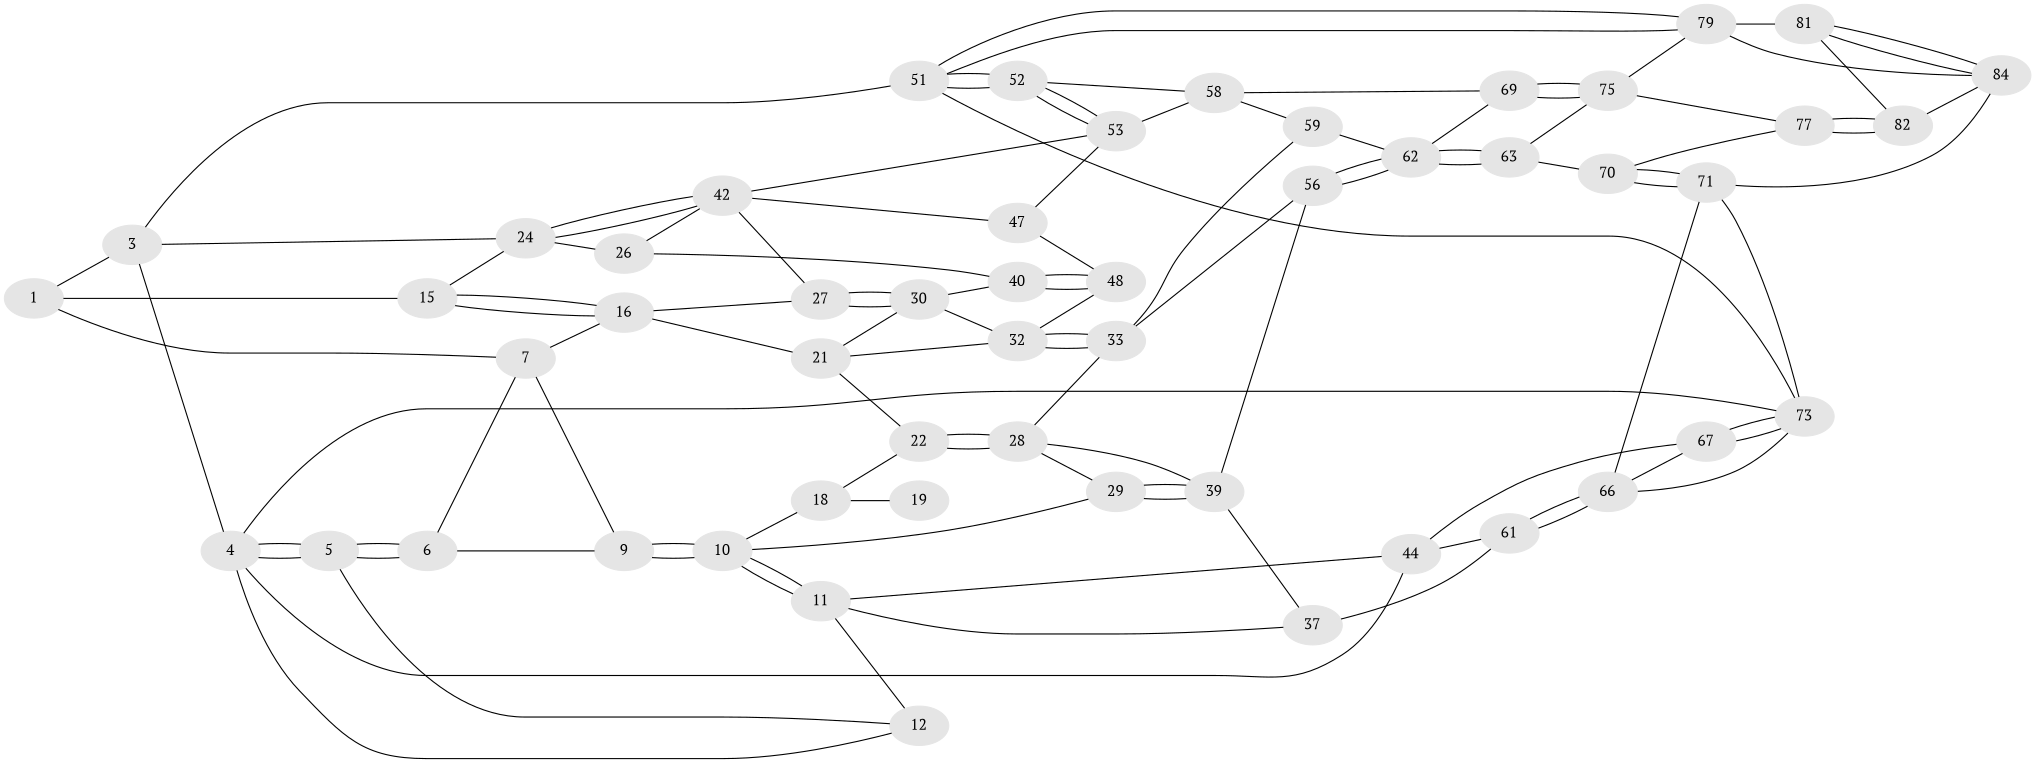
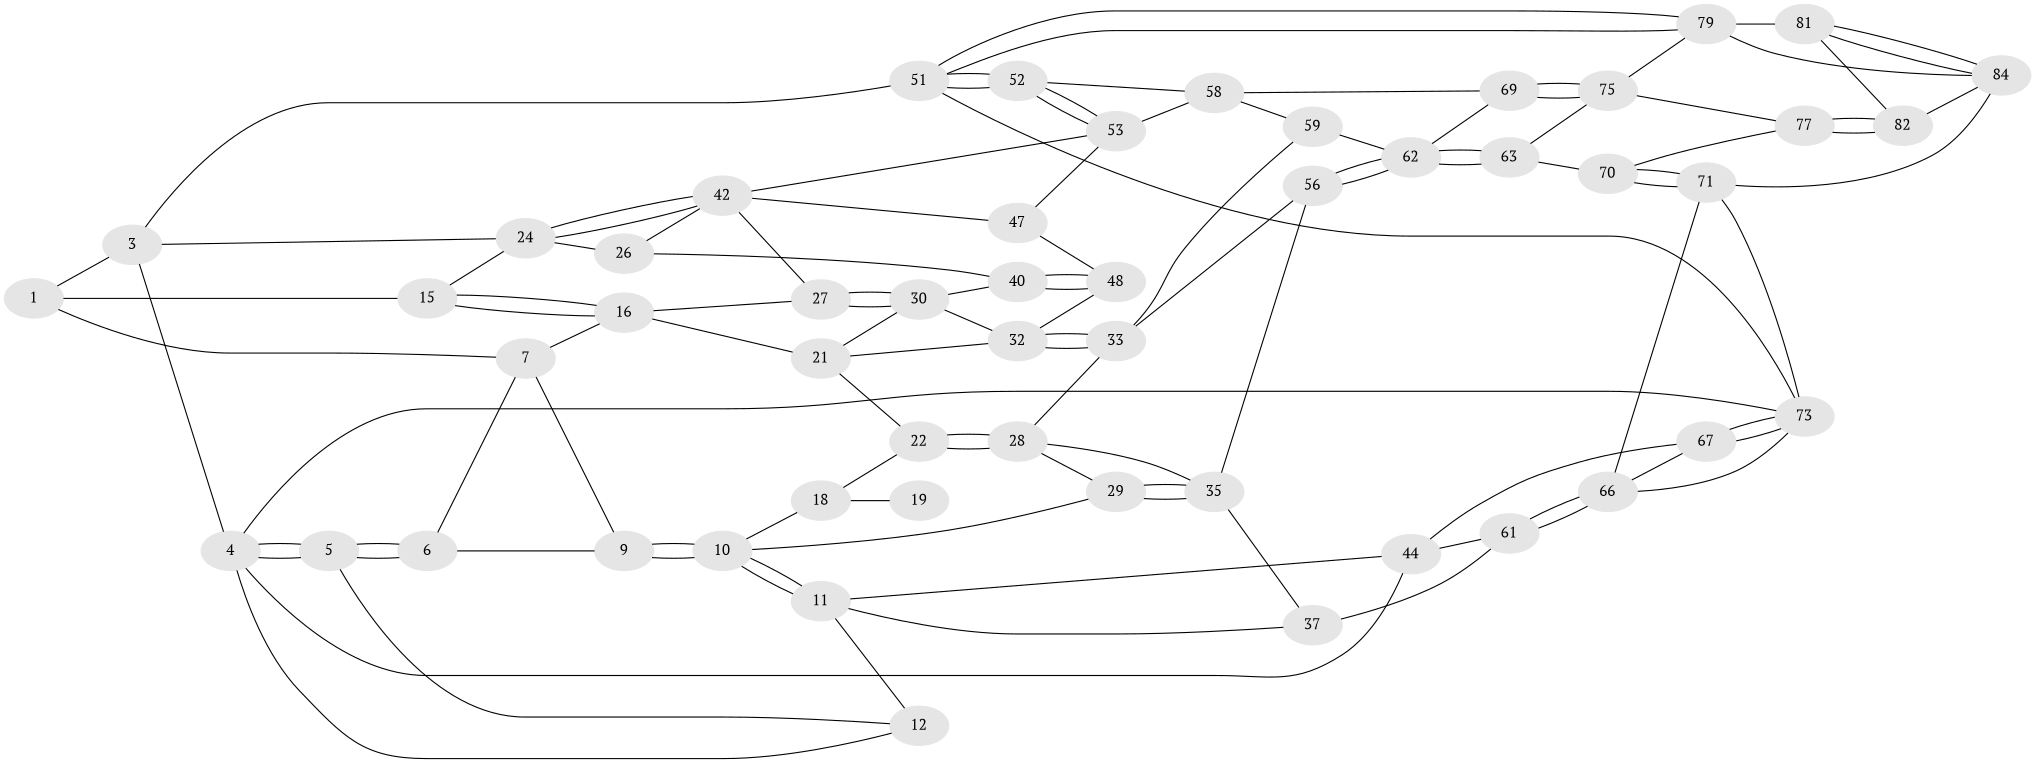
  graph {
    fontname="PT Serif"
    rankdir=LR
    node [color=gray90 fontname="PT Serif" style=filled]
    edge [fontname="PT Serif"]
    1 [super="+2"]
    3
    7 [super="+13"]
    15
    4 [super="+43"]
    24 [super="+25"]
    51
    9 [super="+14"]
    16 [super="+20"]
    5
    12
    44 [super="+45"]
    73 [super="+74"]
    26 [super="+39"]
    42 [super="+46"]
    52
    79 [super="+80"]
    6 [super="+8"]
    61
    67
    10 [super="+17"]
    21 [super="+31"]
    27
    11 [super="+38"]
    18 [super="+23"]
    29
    37 [super="+60"]
    19
    22
-   35 [super="+36" label=39]
+   35 [super="+36"]
    30 [super="+41"]
    32 [super="+49"]
    28 [super="+34"]
    40
    33 [super="+55"]
    48 [super="+50"]
    47 [super="+54"]
    53 [super="+57"]
    56
    59
    62 [super="+65"]
    66 [super="+72"]
    63 [super="+64"]
    70
    75 [super="+76"]
    58 [super="+68"]
    84 [super="+85"]
    81
    69
    71 [super="+86"]
    77 [super="+78"]
    82 [super="+83"]
    1 -- 3
    1 -- 7
    1 -- 15
    3 -- 4
    3 -- 24
    3 -- 51
    7 -- 9
    7 -- 16
    15 -- 24
    15 -- 16
    15 -- 16
    4 -- 5
    4 -- 5
    4 -- 12
    4 -- 44
    4 -- 73
    24 -- 26
    24 -- 42
    24 -- 42
    51 -- 73
    51 -- 52
    51 -- 52
    51 -- 79
    51 -- 79
    9 -- 10
    9 -- 10
    16 -- 21
    16 -- 27
    5 -- 12
    5 -- 6
    5 -- 6
    44 -- 61
    44 -- 67
    26 -- 42
    26 -- 40
    42 -- 27
    42 -- 47
    42 -- 53
    52 -- 53
    52 -- 53
    52 -- 58
    79 -- 84
    79 -- 81
    6 -- 7
    6 -- 9
    61 -- 66
    61 -- 66
    67 -- 73
    67 -- 73
    10 -- 11
    10 -- 11
    10 -- 18
    10 -- 29
    21 -- 22
    21 -- 30
    21 -- 32
    27 -- 30
    27 -- 30
    11 -- 12
    11 -- 44
    11 -- 37
    18 -- 19 [weight=2]
    18 -- 22
    29 -- 35
    29 -- 35
    37 -- 61
    22 -- 28
    22 -- 28
    35 -- 37
    35 -- 56
    30 -- 32
    30 -- 40
    32 -- 33
    32 -- 33
    32 -- 48
    28 -- 29
    28 -- 35
    28 -- 33
    40 -- 48
    40 -- 48
    33 -- 56
    33 -- 59
    47 -- 48 [weight=2]
    47 -- 53
    53 -- 58
    56 -- 62
    56 -- 62
    59 -- 62
    62 -- 63
    62 -- 63
    62 -- 69
    66 -- 73
    66 -- 67
    66 -- 71
    63 -- 70
    63 -- 75
    70 -- 71
    70 -- 71
    70 -- 77
    75 -- 79
    75 -- 77
    58 -- 59
    58 -- 69
    81 -- 84
    81 -- 84
    81 -- 82
    69 -- 75
    69 -- 75
    71 -- 73
    71 -- 84
    77 -- 82 [weight=2]
    77 -- 82
    82 -- 84
  }
